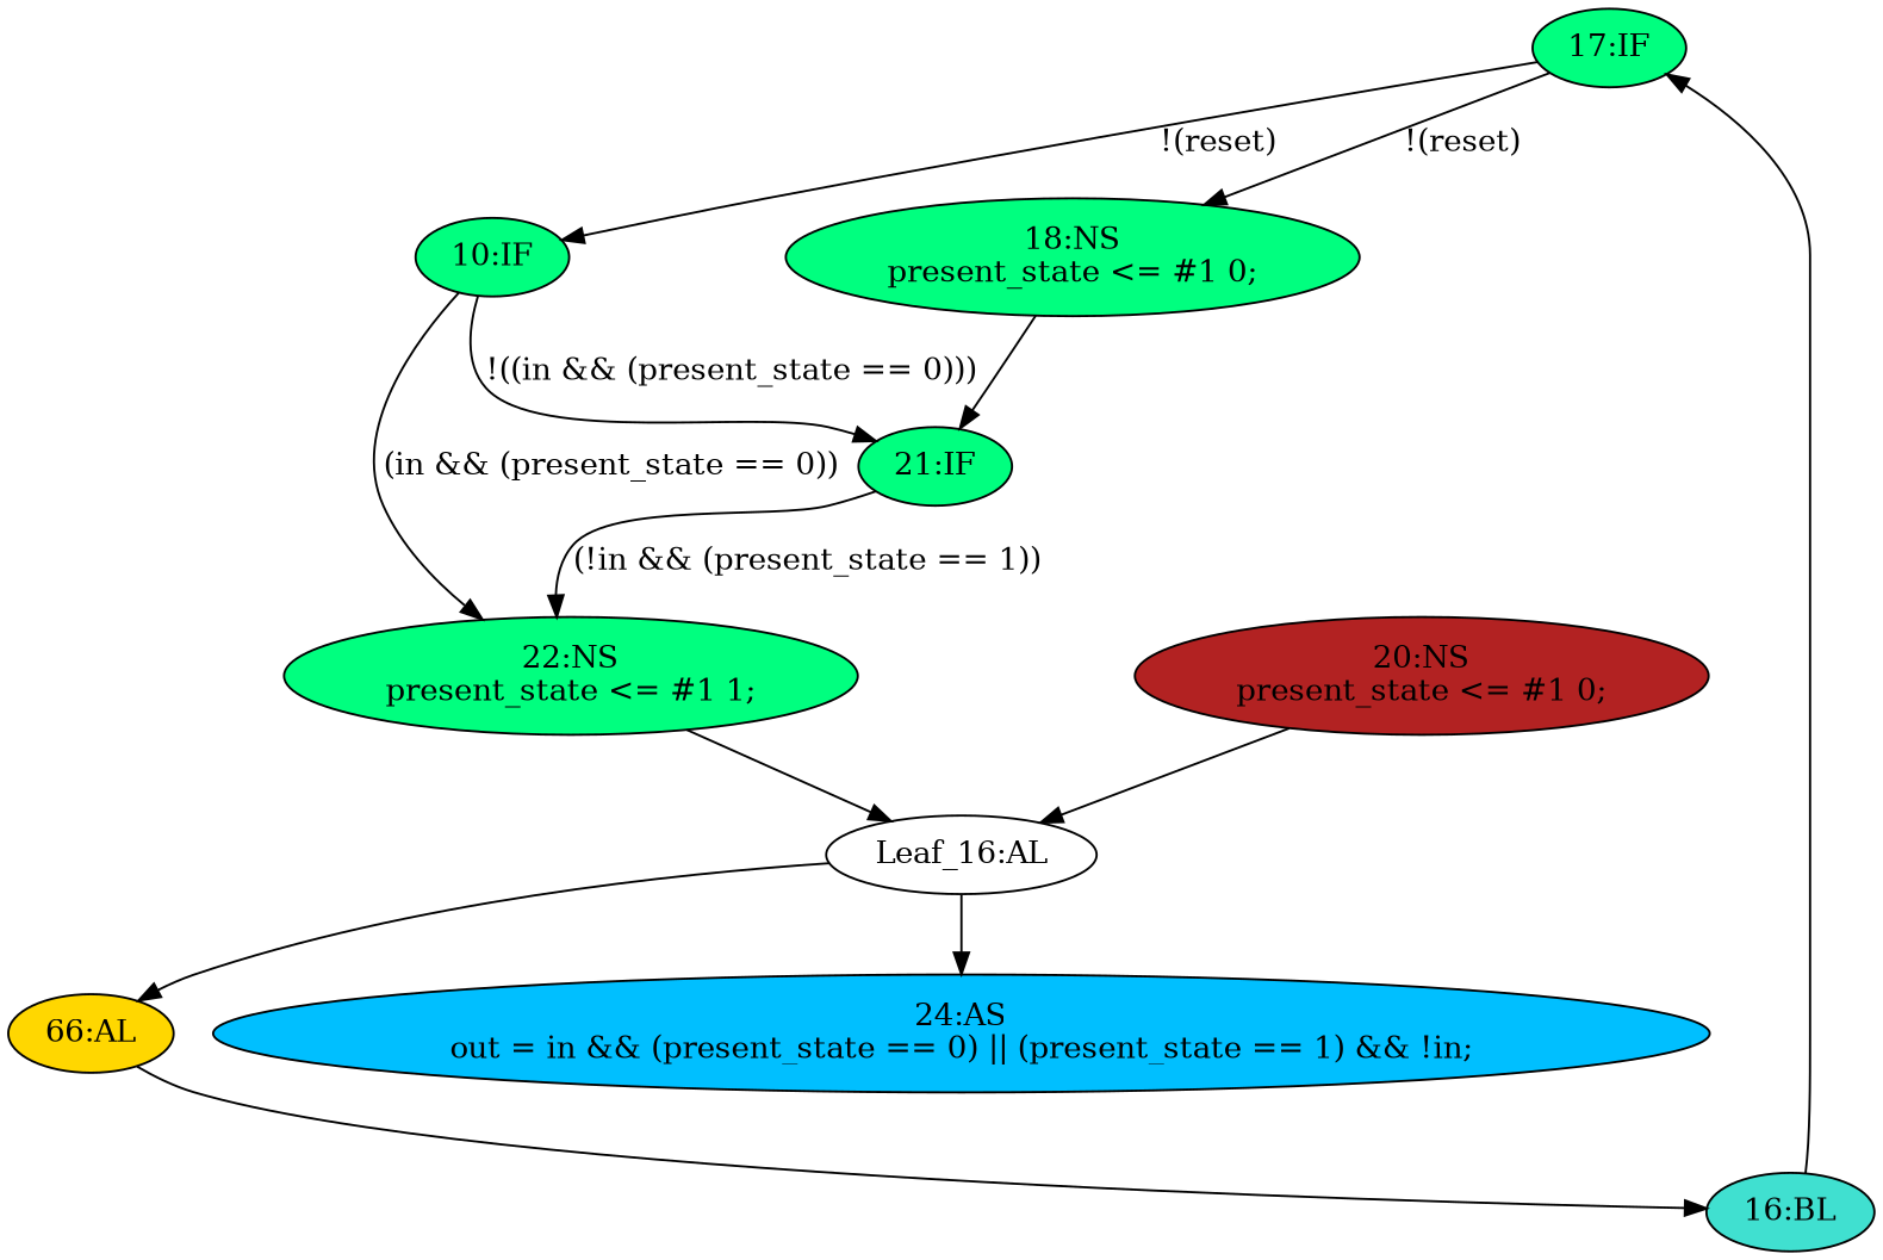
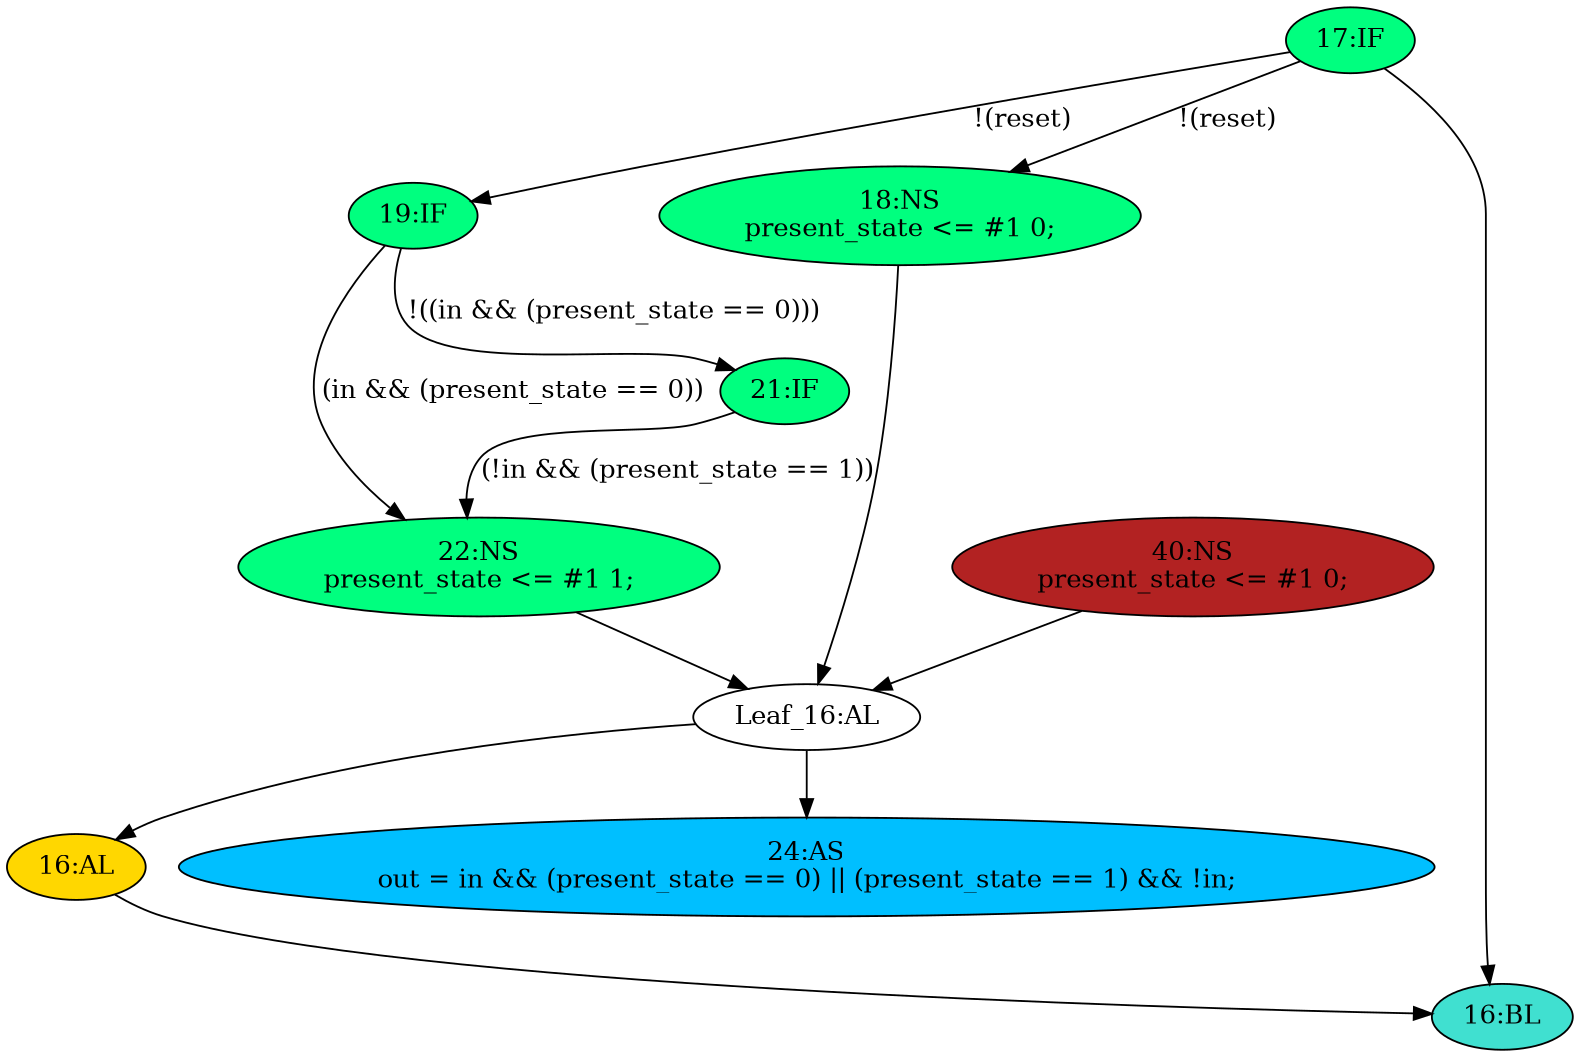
  strict digraph {
    node [fillcolor=springgreen statements="[]" style=filled typ=IfStatement]
    edge [cond="[]" lineno=None]
    n1 [ast="<pyverilog.vparser.ast.IfStatement object at 0x7f8e59fb1550>" label="17:IF"]
    n2 [ast="<pyverilog.vparser.ast.NonblockingSubstitution object at 0x7f8e59fb1150>" label="18:NS\npresent_state <= #1 0;" statements="[<pyverilog.vparser.ast.NonblockingSubstitution object at 0x7f8e59fb1150>]" typ=NonblockingSubstitution]
-   n3 [ast="<pyverilog.vparser.ast.IfStatement object at 0x7f8e59fa6450>" label="10:IF"]
+   n3 [ast="<pyverilog.vparser.ast.IfStatement object at 0x7f8e59fa6450>" label="19:IF"]
    n4 [def_var="['present_state']" label="Leaf_16:AL" fillcolor="" statements="" style="" typ=""]
    n5 [ast="<pyverilog.vparser.ast.IfStatement object at 0x7f8e5a26a250>" label="21:IF"]
    n6 [ast="<pyverilog.vparser.ast.NonblockingSubstitution object at 0x7f8e5a26a090>" label="22:NS\npresent_state <= #1 1;" statements="[<pyverilog.vparser.ast.NonblockingSubstitution object at 0x7f8e5a26a090>]" typ=NonblockingSubstitution]
    n7 [ast="<pyverilog.vparser.ast.Assign object at 0x7f8e59e58310>" def_var="['out']" fillcolor=deepskyblue label="24:AS\nout = in && (present_state == 0) || (present_state == 1) && !in;" typ=Assign use_var="['in', 'present_state', 'present_state', 'in']"]
-   n8 [ast="<pyverilog.vparser.ast.Always object at 0x7f8e59fa3610>" clk_sens=True fillcolor=gold label="66:AL" sens="['clk']" typ=Always use_var="['reset', 'present_state', 'in']"]
-   n9 [ast="<pyverilog.vparser.ast.NonblockingSubstitution object at 0x7f8e59fa6150>" fillcolor=firebrick label="20:NS\npresent_state <= #1 0;" statements="[<pyverilog.vparser.ast.NonblockingSubstitution object at 0x7f8e59fa6150>]" typ=NonblockingSubstitution]
+   n8 [ast="<pyverilog.vparser.ast.Always object at 0x7f8e59fa3610>" clk_sens=True fillcolor=gold label="16:AL" sens="['clk']" typ=Always use_var="['reset', 'present_state', 'in']"]
+   n9 [ast="<pyverilog.vparser.ast.NonblockingSubstitution object at 0x7f8e59fa6150>" fillcolor=firebrick label="40:NS\npresent_state <= #1 0;" statements="[<pyverilog.vparser.ast.NonblockingSubstitution object at 0x7f8e59fa6150>]" typ=NonblockingSubstitution]
    n10 [ast="<pyverilog.vparser.ast.Block object at 0x7f8e59fa3890>" fillcolor=turquoise label="16:BL" typ=Block]
    n1 -> n2 [cond="['reset']" label="!(reset)" lineno=17]
    n1 -> n3 [cond="['reset']" label="!(reset)" lineno=17]
-   n2 -> n5
+   n2 -> n4
    n3 -> n5 [cond="['in', 'present_state']" label="!((in && (present_state == 0)))" lineno=19]
    n3 -> n6 [cond="['in', 'present_state']" label="(in && (present_state == 0))" lineno=19]
    n4 -> n7 [cond="" lineno=""]
    n4 -> n8 [cond="" lineno=""]
    n5 -> n6 [cond="['in', 'present_state']" label="(!in && (present_state == 1))" lineno=21]
    n6 -> n4
    n8 -> n10
    n9 -> n4
-   n10 -> n1
+   n1 -> n10
  }
